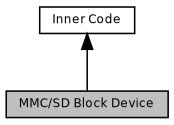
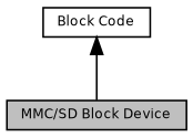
  digraph {
    rankdir=TB
    node [color=black fontname=Helvetica fontsize=8 shape=record]
    n1 [fillcolor=grey75 fontcolor=black height=0.2 label="MMC/SD Block Device" style=filled width=0.4]
-   n2 [height=0.2 label="Inner Code" width=0.4]
+   n2 [height=0.2 label="Block Code" width=0.4]
    n2 -> n1 [dir=back fontname=Helvetica fontsize=8 labelfontname=Helvetica labelfontsize=8 shape=plaintext style=solid]
  }
